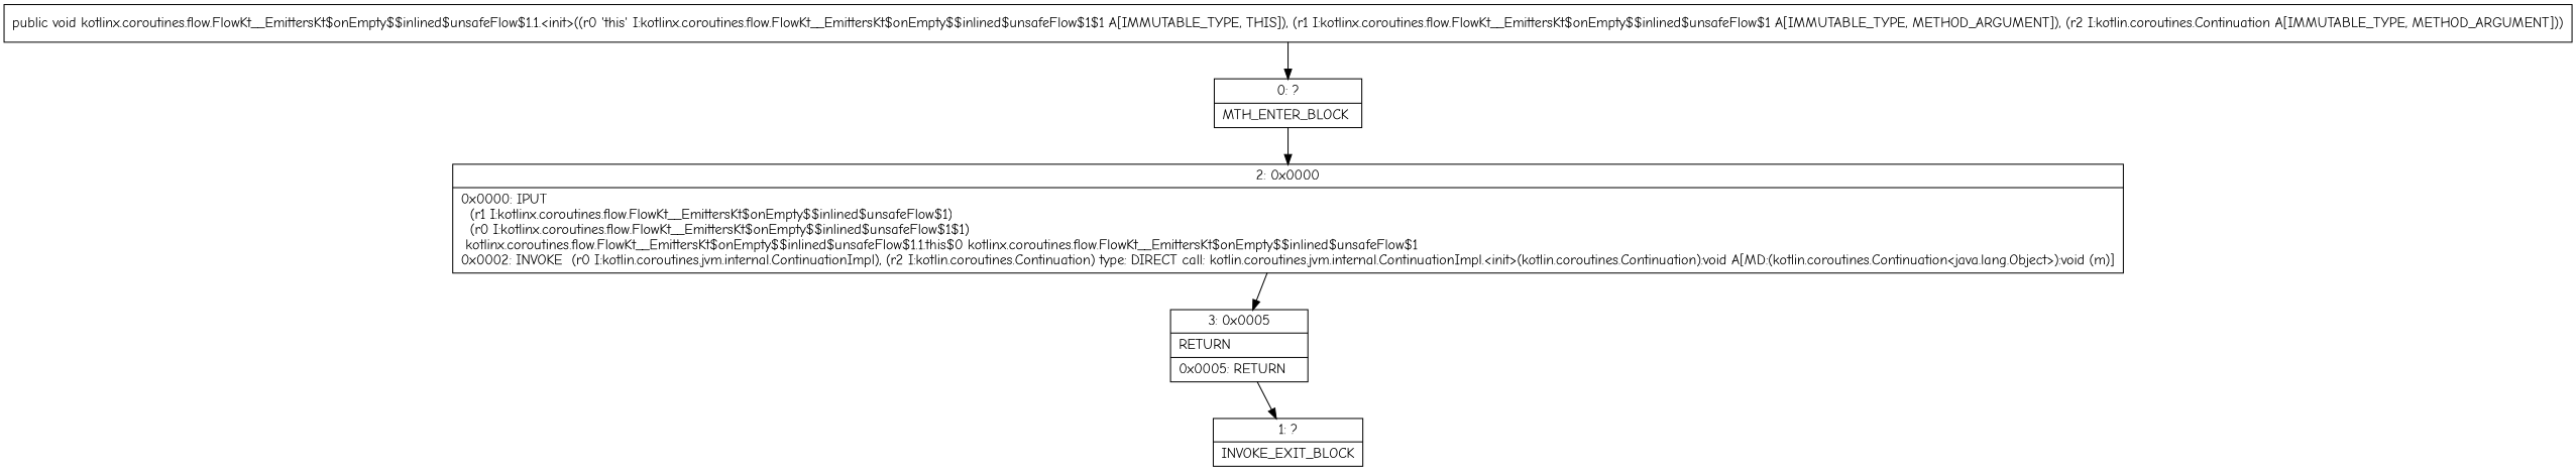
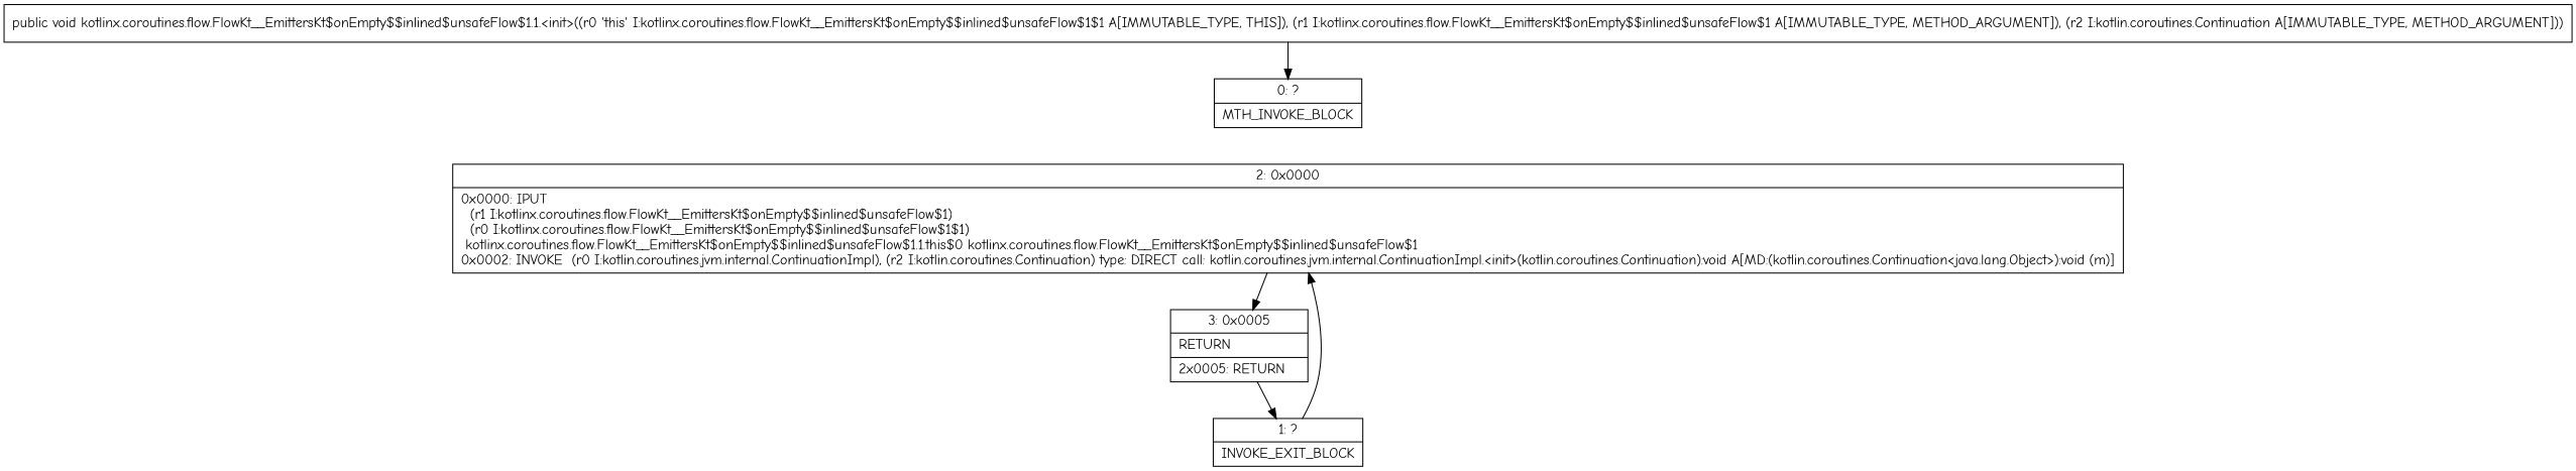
  digraph {
    fontname="Comic Neue"
    node [fontname="Comic Neue" shape=record]
    edge [fontname="Comic Neue"]
-   n1 [label="{0\:\ ?|MTH_ENTER_BLOCK\l}"]
+   n1 [label="{0\:\ ?|MTH_INVOKE_BLOCK\l}"]
    n2 [label="{2\:\ 0x0000|0x0000: IPUT  \l  (r1 I:kotlinx.coroutines.flow.FlowKt__EmittersKt$onEmpty$$inlined$unsafeFlow$1)\l  (r0 I:kotlinx.coroutines.flow.FlowKt__EmittersKt$onEmpty$$inlined$unsafeFlow$1$1)\l kotlinx.coroutines.flow.FlowKt__EmittersKt$onEmpty$$inlined$unsafeFlow$1.1.this$0 kotlinx.coroutines.flow.FlowKt__EmittersKt$onEmpty$$inlined$unsafeFlow$1 \l0x0002: INVOKE  (r0 I:kotlin.coroutines.jvm.internal.ContinuationImpl), (r2 I:kotlin.coroutines.Continuation) type: DIRECT call: kotlin.coroutines.jvm.internal.ContinuationImpl.\<init\>(kotlin.coroutines.Continuation):void A[MD:(kotlin.coroutines.Continuation\<java.lang.Object\>):void (m)]\l}"]
-   n3 [label="{3\:\ 0x0005|RETURN\l|0x0005: RETURN   \l}"]
+   n3 [label="{3\:\ 0x0005|RETURN\l|2x0005: RETURN   \l}"]
    n4 [label="{1\:\ ?|INVOKE_EXIT_BLOCK\l}"]
    n5 [label="{public void kotlinx.coroutines.flow.FlowKt__EmittersKt$onEmpty$$inlined$unsafeFlow$1.1.\<init\>((r0 'this' I:kotlinx.coroutines.flow.FlowKt__EmittersKt$onEmpty$$inlined$unsafeFlow$1$1 A[IMMUTABLE_TYPE, THIS]), (r1 I:kotlinx.coroutines.flow.FlowKt__EmittersKt$onEmpty$$inlined$unsafeFlow$1 A[IMMUTABLE_TYPE, METHOD_ARGUMENT]), (r2 I:kotlin.coroutines.Continuation A[IMMUTABLE_TYPE, METHOD_ARGUMENT])) }"]
-   n1 -> n2
+   n4 -> n2
    n2 -> n3
    n3 -> n4
    n5 -> n1
  }
